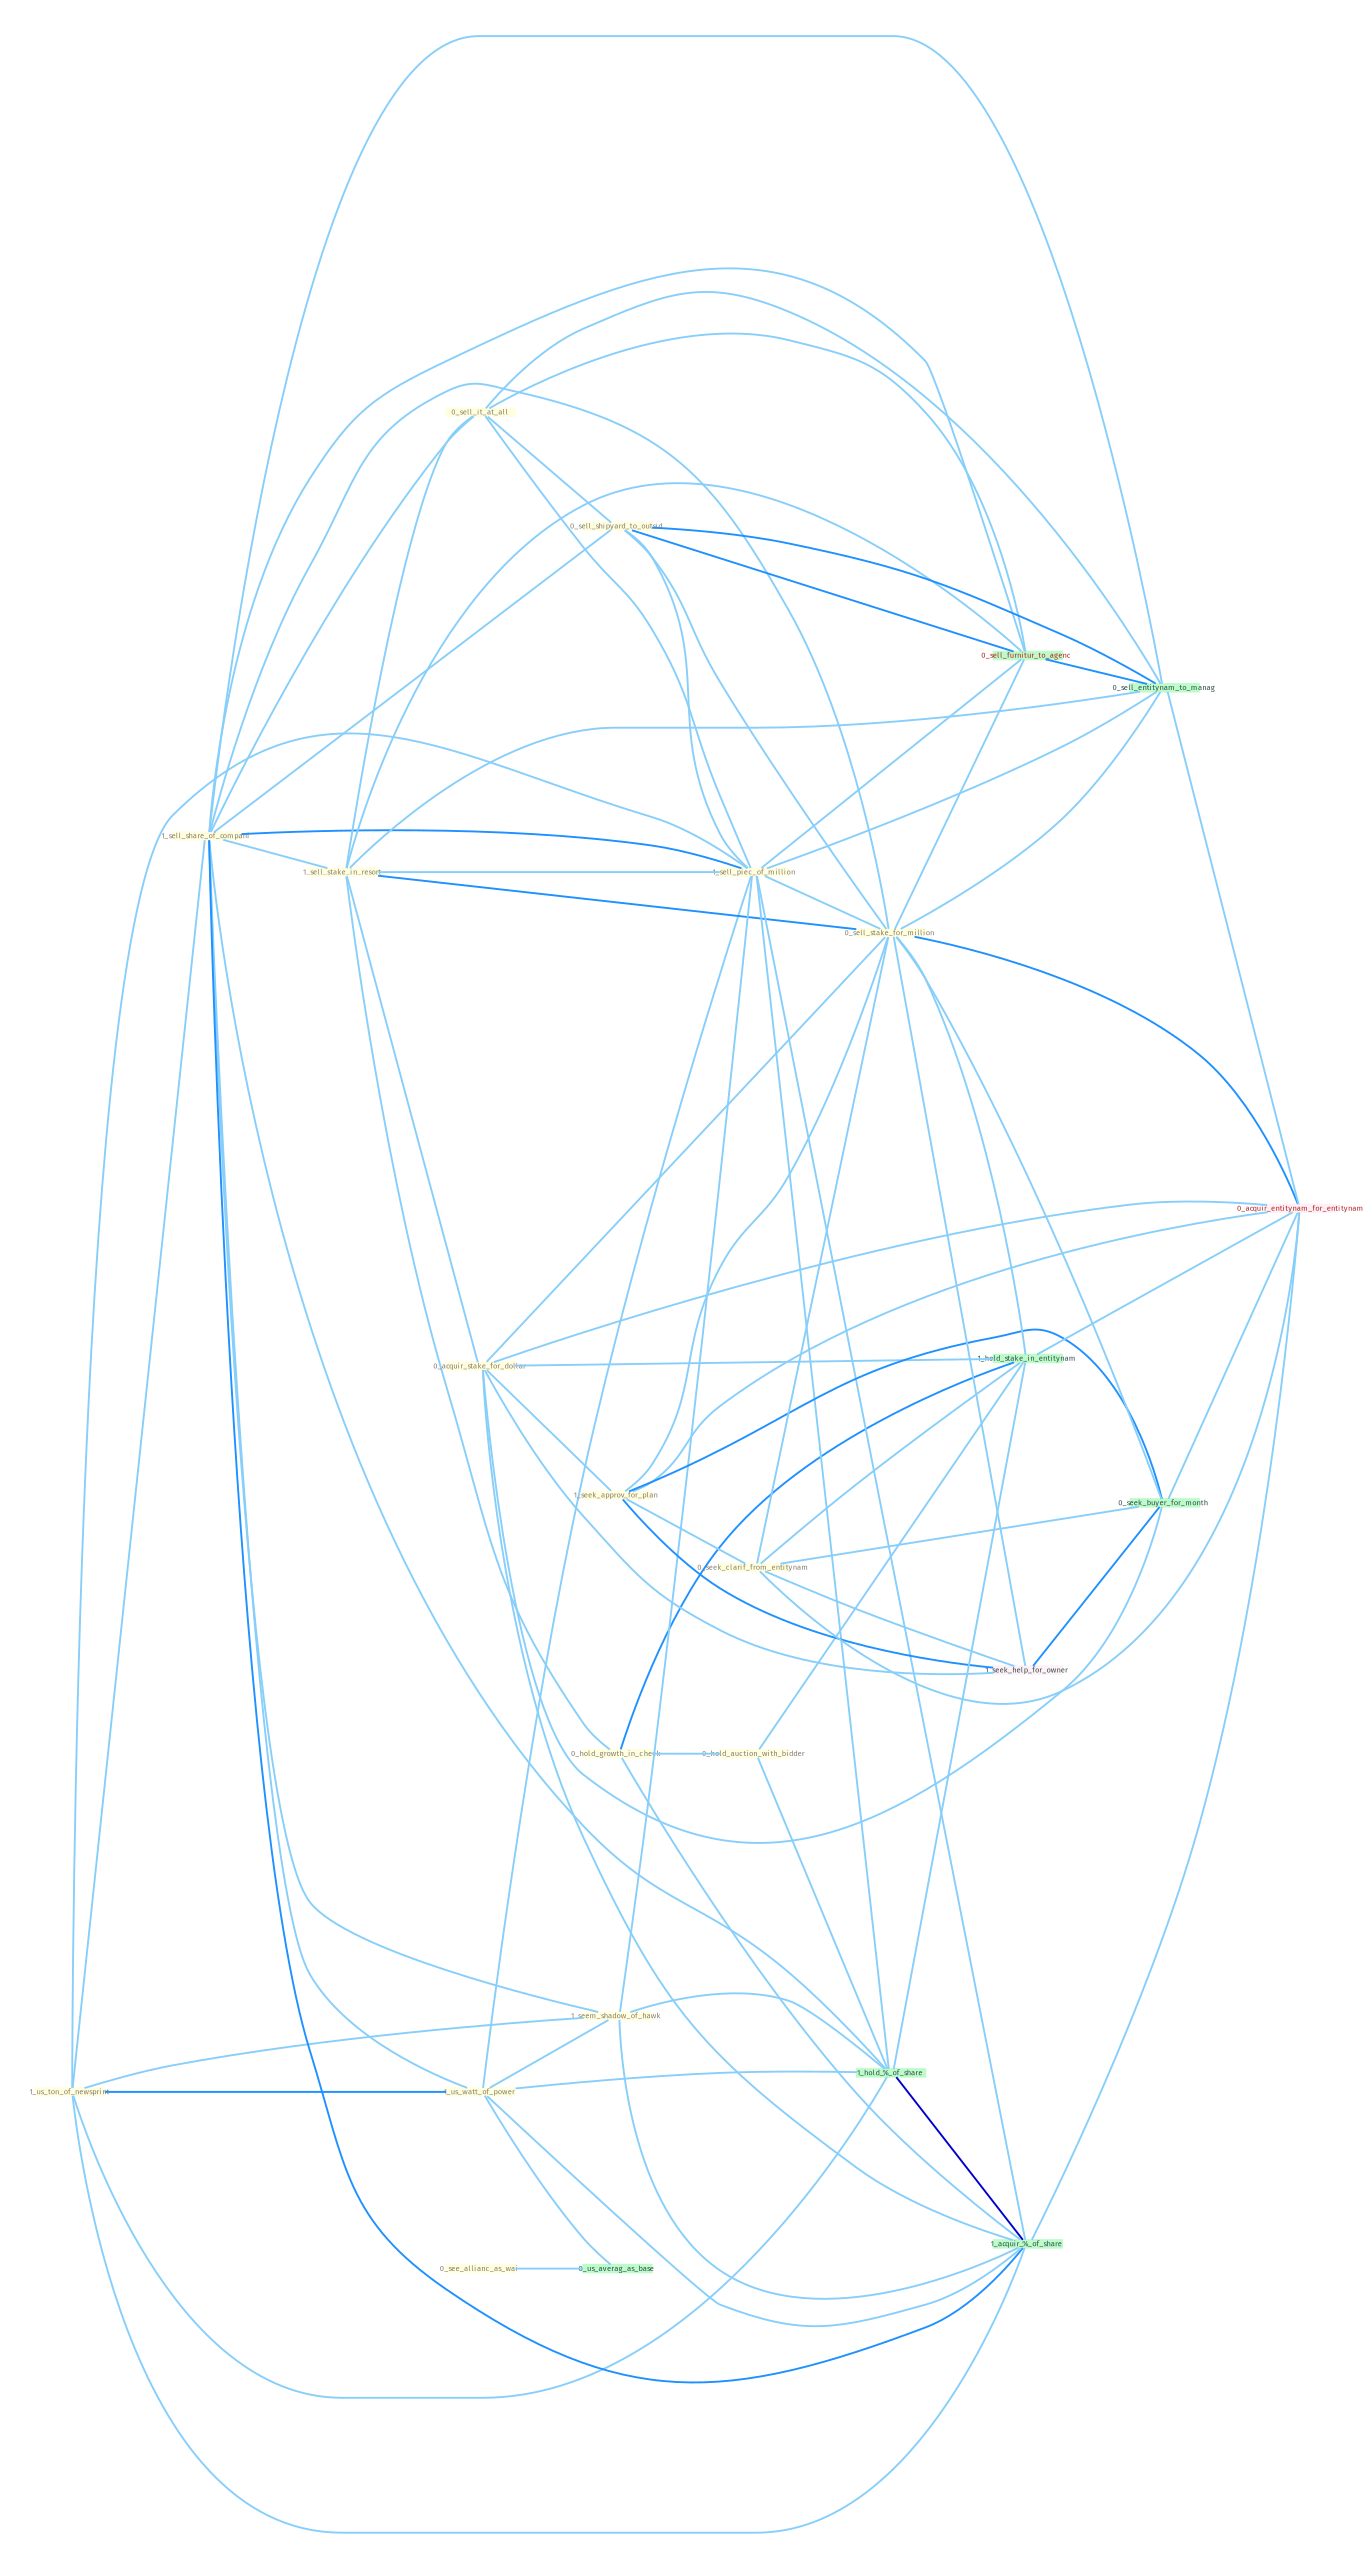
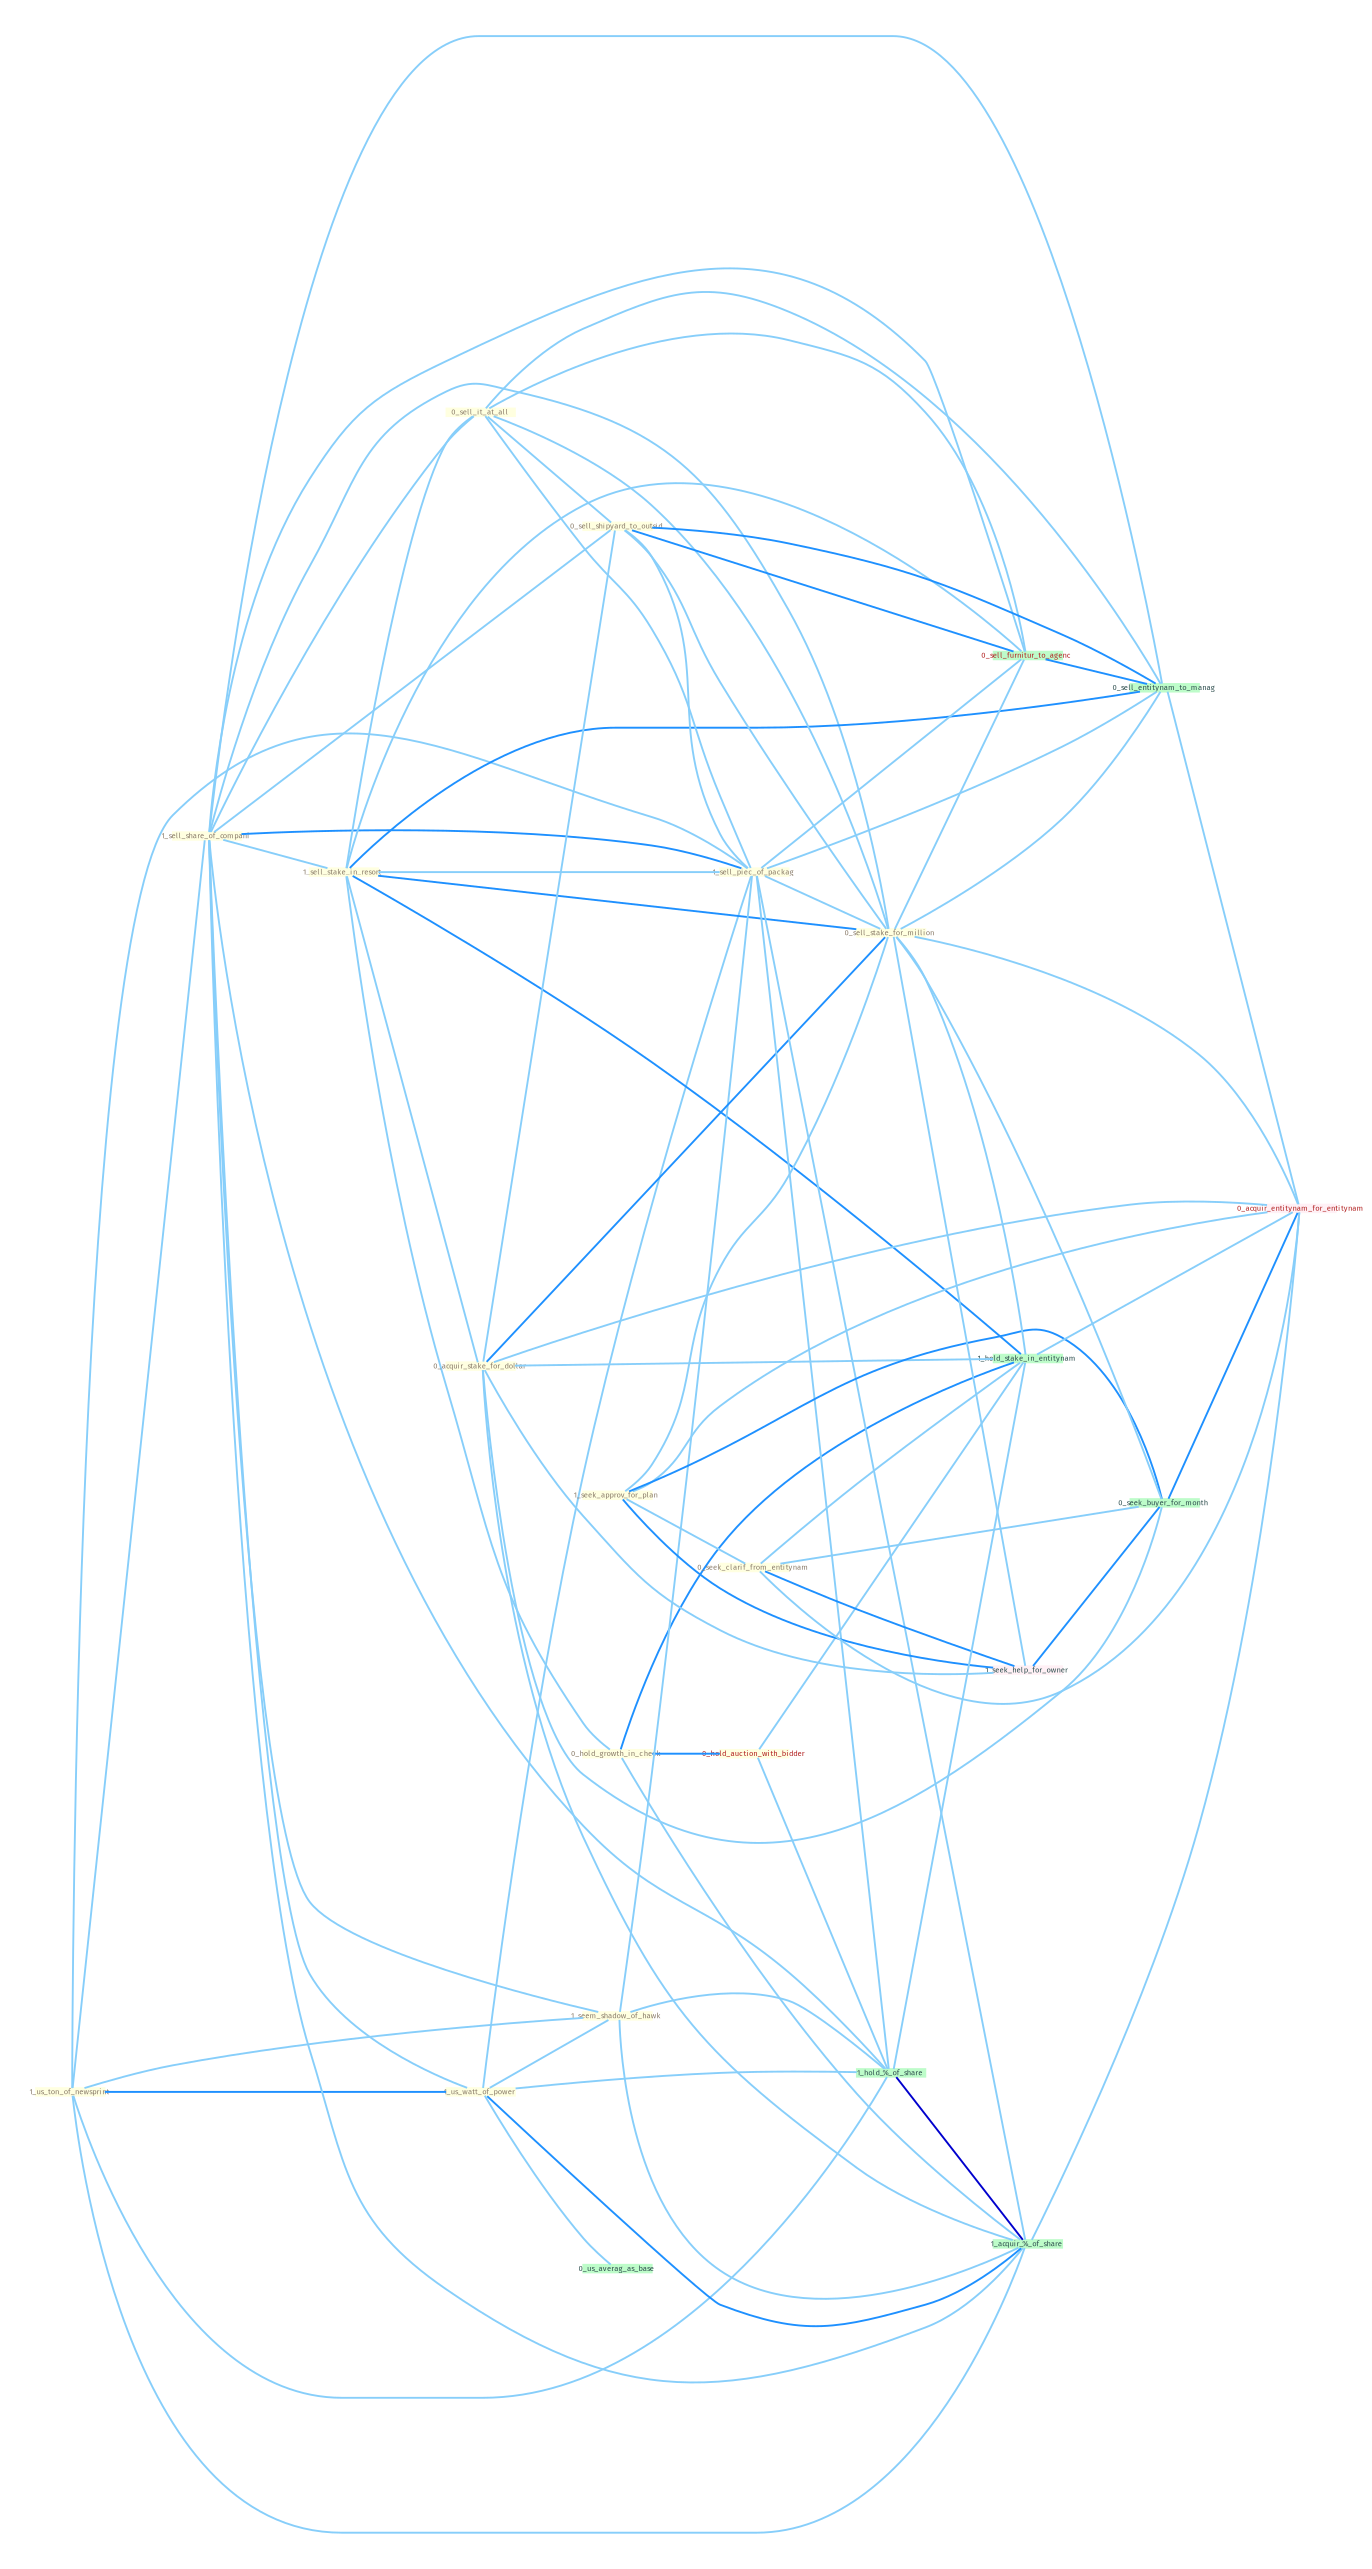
  graph {
    fontname="Fira Sans"
    rankdir=LR
    node [color="#ffffe0" fixedsize=true fontcolor="#8b7d6b" fontname="Fira Sans" fontsize=4 shape=polygon style=filled]
    edge [color="#87cefa" fontname="Fira Sans" w=1]
    "1_us_ton_of_newsprint " [height=.06 width=.5]
    "1_sell_share_of_compani " [height=.06 width=.5]
    "1_us_watt_of_power " [height=.06 width=.5]
    "1_sell_stake_in_resort " [height=.06 width=.5]
    "0_sell_it_at_all " [height=.06 width=.5]
    "0_hold_growth_in_check " [height=.06 width=.5]
-   "0_see_allianc_as_wai " [height=.06 width=.5]
    "1_seem_shadow_of_hawk " [height=.06 width=.5]
-   "0_hold_auction_with_bidder " [height=.06 width=.5]
+   "0_hold_auction_with_bidder " [fontcolor="#b22222" height=.06 width=.5]
    "0_acquir_stake_for_dollar " [height=.06 width=.5]
    "0_sell_shipyard_to_outsid " [height=.06 width=.5]
-   "1_sell_piec_of_packag " [height=.06 width=.5 label="1_sell_piec_of_million"]
+   "1_sell_piec_of_packag " [height=.06 width=.5]
    "1_seek_approv_for_plan " [height=.06 width=.5]
    "0_sell_stake_for_million " [height=.06 width=.5]
    "0_seek_clarif_from_entitynam " [height=.06 width=.5]
    "1_seek_help_for_owner " [color="#fff0f5" fontcolor="#2f4f4f" height=.06 width=.5]
    "0_acquir_entitynam_for_entitynam " [color="#fff0f5" fontcolor="#b22222" height=.06 width=.5]
    "1_hold_%_of_share " [color="#BDFCC9" fontcolor="#2f4f4f" height=.06 width=.5]
    "1_acquir_%_of_share " [color="#BDFCC9" fontcolor="#2f4f4f" height=.06 width=.5]
    "0_sell_furnitur_to_agenc " [color="#BDFCC9" fontcolor="#b22222" height=.06 width=.5]
    "0_sell_entitynam_to_manag " [color="#BDFCC9" fontcolor="#2f4f4f" height=.06 width=.5]
    "0_us_averag_as_base " [color="#BDFCC9" fontcolor="#2f4f4f" height=.06 width=.5]
    "1_hold_stake_in_entitynam " [color="#BDFCC9" fontcolor="#2f4f4f" height=.06 width=.5]
    "0_seek_buyer_for_month " [color="#BDFCC9" fontcolor="#2f4f4f" height=.06 width=.5]
    subgraph sub_1 {
      "1_us_ton_of_newsprint "
      "1_sell_share_of_compani "
      "1_us_watt_of_power "
      "1_sell_stake_in_resort "
      "0_sell_it_at_all "
      "0_hold_growth_in_check "
-     "0_see_allianc_as_wai "
      "1_seem_shadow_of_hawk "
      "0_hold_auction_with_bidder "
      "0_acquir_stake_for_dollar "
      "0_sell_shipyard_to_outsid "
      "1_sell_piec_of_packag "
      "1_seek_approv_for_plan "
      "0_sell_stake_for_million "
      "0_seek_clarif_from_entitynam "
    }
    subgraph sub_2 {
      "1_seek_help_for_owner "
      "0_acquir_entitynam_for_entitynam "
    }
    "1_us_ton_of_newsprint " -- "1_sell_share_of_compani "
    "1_us_ton_of_newsprint " -- "1_us_watt_of_power " [color="#1e90ff" w=2]
    "1_us_ton_of_newsprint " -- "1_seem_shadow_of_hawk "
    "1_us_ton_of_newsprint " -- "1_sell_piec_of_packag "
    "1_us_ton_of_newsprint " -- "1_hold_%_of_share "
    "1_us_ton_of_newsprint " -- "1_acquir_%_of_share "
    "1_sell_share_of_compani " -- "1_us_watt_of_power "
    "1_sell_share_of_compani " -- "1_sell_stake_in_resort "
    "1_sell_share_of_compani " -- "0_sell_it_at_all "
    "1_sell_share_of_compani " -- "1_seem_shadow_of_hawk "
    "1_sell_share_of_compani " -- "0_sell_shipyard_to_outsid "
    "1_sell_share_of_compani " -- "1_sell_piec_of_packag " [color="#1e90ff" w=2]
    "1_sell_share_of_compani " -- "0_sell_stake_for_million "
    "1_sell_share_of_compani " -- "1_hold_%_of_share "
-   "1_sell_share_of_compani " -- "1_acquir_%_of_share " [color="#1e90ff"]
+   "1_sell_share_of_compani " -- "1_acquir_%_of_share "
    "1_sell_share_of_compani " -- "0_sell_furnitur_to_agenc "
    "1_sell_share_of_compani " -- "0_sell_entitynam_to_manag "
    "1_us_watt_of_power " -- "1_seem_shadow_of_hawk "
    "1_us_watt_of_power " -- "1_sell_piec_of_packag "
    "1_us_watt_of_power " -- "1_hold_%_of_share "
-   "1_us_watt_of_power " -- "1_acquir_%_of_share "
+   "1_us_watt_of_power " -- "1_acquir_%_of_share " [color="#1e90ff"]
    "1_us_watt_of_power " -- "0_us_averag_as_base "
    "1_sell_stake_in_resort " -- "0_sell_it_at_all "
    "1_sell_stake_in_resort " -- "0_hold_growth_in_check "
    "1_sell_stake_in_resort " -- "0_acquir_stake_for_dollar "
    "1_sell_stake_in_resort " -- "1_sell_piec_of_packag "
    "1_sell_stake_in_resort " -- "0_sell_stake_for_million " [color="#1e90ff" w=2]
    "1_sell_stake_in_resort " -- "0_sell_furnitur_to_agenc "
-   "1_sell_stake_in_resort " -- "0_sell_entitynam_to_manag "
+   "1_sell_stake_in_resort " -- "0_sell_entitynam_to_manag " [color="#1e90ff"]
+   "1_sell_stake_in_resort " -- "1_hold_stake_in_entitynam " [color="#1e90ff" w=2]
    "0_sell_it_at_all " -- "0_sell_shipyard_to_outsid "
    "0_sell_it_at_all " -- "1_sell_piec_of_packag "
-   "0_seek_clarif_from_entitynam " -- "0_sell_stake_for_million "
+   "0_sell_it_at_all " -- "0_sell_stake_for_million "
    "0_sell_it_at_all " -- "0_sell_furnitur_to_agenc "
    "0_sell_it_at_all " -- "0_sell_entitynam_to_manag "
-   "0_hold_growth_in_check " -- "0_hold_auction_with_bidder "
+   "0_hold_growth_in_check " -- "0_hold_auction_with_bidder " [color="#1e90ff"]
    "0_hold_growth_in_check " -- "1_acquir_%_of_share "
    "0_hold_growth_in_check " -- "1_hold_stake_in_entitynam " [color="#1e90ff" w=2]
-   "0_see_allianc_as_wai " -- "0_us_averag_as_base "
    "1_seem_shadow_of_hawk " -- "1_sell_piec_of_packag "
    "1_seem_shadow_of_hawk " -- "1_hold_%_of_share "
    "1_seem_shadow_of_hawk " -- "1_acquir_%_of_share "
    "0_hold_auction_with_bidder " -- "1_hold_%_of_share "
    "0_hold_auction_with_bidder " -- "1_hold_stake_in_entitynam "
-   "0_acquir_stake_for_dollar " -- "1_seek_approv_for_plan "
-   "0_acquir_stake_for_dollar " -- "0_sell_stake_for_million " [w=2]
+   "0_acquir_stake_for_dollar " -- "0_sell_shipyard_to_outsid "
+   "0_acquir_stake_for_dollar " -- "0_sell_stake_for_million " [color="#1e90ff" w=2]
    "0_acquir_stake_for_dollar " -- "1_seek_help_for_owner "
    "0_acquir_stake_for_dollar " -- "0_acquir_entitynam_for_entitynam " [w=2]
    "0_acquir_stake_for_dollar " -- "1_acquir_%_of_share "
    "0_acquir_stake_for_dollar " -- "1_hold_stake_in_entitynam "
    "0_acquir_stake_for_dollar " -- "0_seek_buyer_for_month "
    "0_sell_shipyard_to_outsid " -- "1_sell_piec_of_packag "
    "0_sell_shipyard_to_outsid " -- "0_sell_stake_for_million "
    "0_sell_shipyard_to_outsid " -- "0_sell_furnitur_to_agenc " [color="#1e90ff" w=2]
    "0_sell_shipyard_to_outsid " -- "0_sell_entitynam_to_manag " [color="#1e90ff" w=2]
    "1_sell_piec_of_packag " -- "0_sell_stake_for_million "
    "1_sell_piec_of_packag " -- "1_hold_%_of_share "
    "1_sell_piec_of_packag " -- "1_acquir_%_of_share "
    "1_sell_piec_of_packag " -- "0_sell_furnitur_to_agenc "
    "1_sell_piec_of_packag " -- "0_sell_entitynam_to_manag "
    "1_seek_approv_for_plan " -- "0_sell_stake_for_million "
    "1_seek_approv_for_plan " -- "0_seek_clarif_from_entitynam "
    "1_seek_approv_for_plan " -- "1_seek_help_for_owner " [color="#1e90ff" w=2]
    "1_seek_approv_for_plan " -- "0_acquir_entitynam_for_entitynam "
    "1_seek_approv_for_plan " -- "0_seek_buyer_for_month " [color="#1e90ff" w=2]
    "0_sell_stake_for_million " -- "1_seek_help_for_owner "
-   "0_sell_stake_for_million " -- "0_acquir_entitynam_for_entitynam " [color="#1e90ff"]
+   "0_sell_stake_for_million " -- "0_acquir_entitynam_for_entitynam "
    "0_sell_stake_for_million " -- "0_sell_furnitur_to_agenc "
    "0_sell_stake_for_million " -- "0_sell_entitynam_to_manag "
    "0_sell_stake_for_million " -- "1_hold_stake_in_entitynam "
    "0_sell_stake_for_million " -- "0_seek_buyer_for_month "
-   "0_seek_clarif_from_entitynam " -- "1_seek_help_for_owner "
+   "0_seek_clarif_from_entitynam " -- "1_seek_help_for_owner " [color="#1e90ff"]
    "0_seek_clarif_from_entitynam " -- "0_acquir_entitynam_for_entitynam "
    "0_seek_clarif_from_entitynam " -- "1_hold_stake_in_entitynam "
    "0_seek_clarif_from_entitynam " -- "0_seek_buyer_for_month "
    "1_seek_help_for_owner " -- "0_seek_buyer_for_month " [color="#1e90ff" w=2]
    "1_hold_%_of_share " -- "1_acquir_%_of_share " [color="#0000cd" w=3]
    "1_hold_%_of_share " -- "1_hold_stake_in_entitynam "
    "1_acquir_%_of_share " -- "0_acquir_entitynam_for_entitynam "
    "0_sell_furnitur_to_agenc " -- "0_sell_entitynam_to_manag " [color="#1e90ff" w=2]
    "0_sell_entitynam_to_manag " -- "0_acquir_entitynam_for_entitynam "
    "1_hold_stake_in_entitynam " -- "0_acquir_entitynam_for_entitynam "
-   "0_seek_buyer_for_month " -- "0_acquir_entitynam_for_entitynam "
+   "0_seek_buyer_for_month " -- "0_acquir_entitynam_for_entitynam " [color="#1e90ff"]
  }
